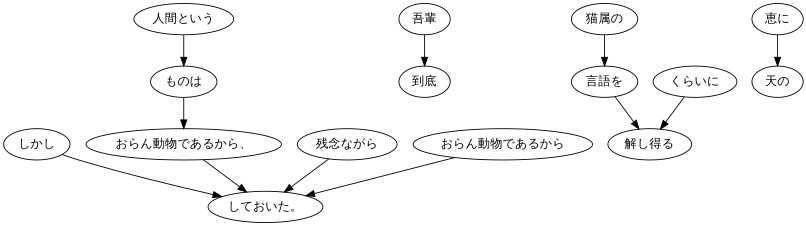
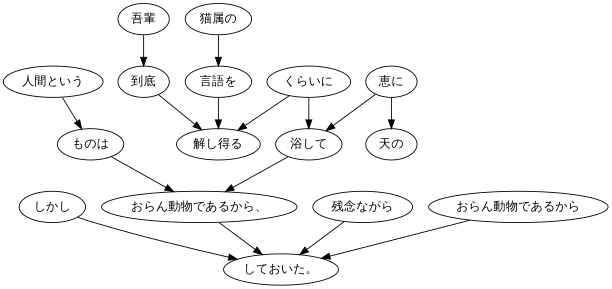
  digraph {
    fontname="Fira Sans"
    node [fontname="Fira Sans"]
    edge [fontname="Fira Sans"]
    n1 [label="しかし"]
    n2 [label="しておいた。"]
    n3 [label="人間という"]
    n4 [label="ものは"]
    n5 [label="おらん動物であるから、"]
    n6 [label="到底"]
    n7 [label="解し得る"]
    n8 [label="吾輩"]
    n9 [label="猫属の"]
    n10 [label="言語を"]
    n11 [label="くらいに"]
+   n12 [label="浴して"]
    n13 [label="天の"]
    n14 [label="恵に"]
    n15 [label="残念ながら"]
    n16 [label="おらん動物であるから"]
    n1 -> n2
    n3 -> n4
    n4 -> n5
    n5 -> n2
+   n6 -> n7
    n8 -> n6
    n9 -> n10
    n10 -> n7
    n11 -> n7
+   n11 -> n12
+   n12 -> n5
+   n14 -> n12
    n14 -> n13
    n15 -> n2
    n16 -> n2
  }
